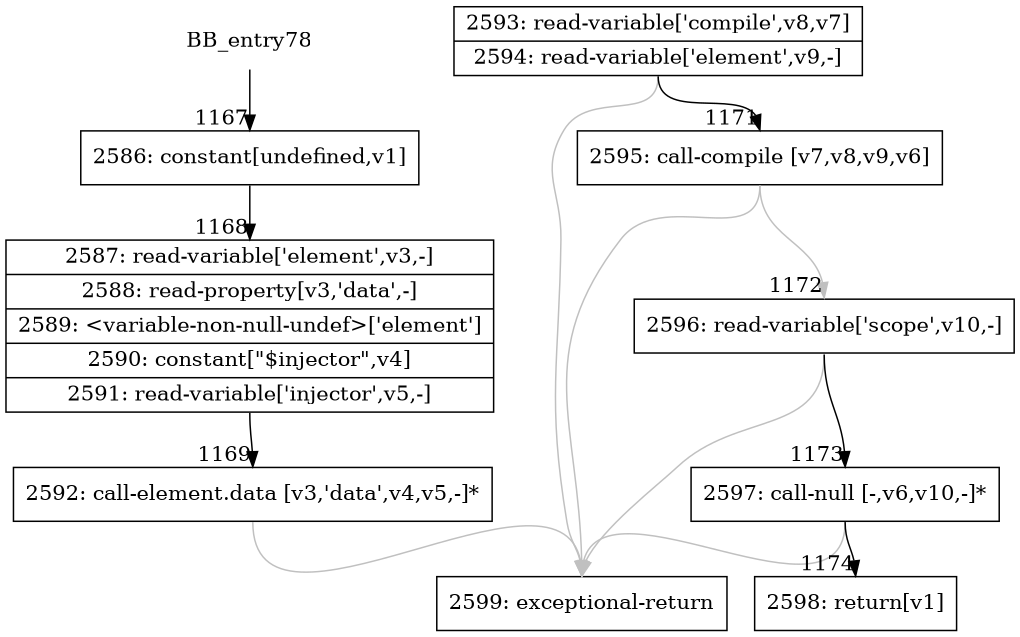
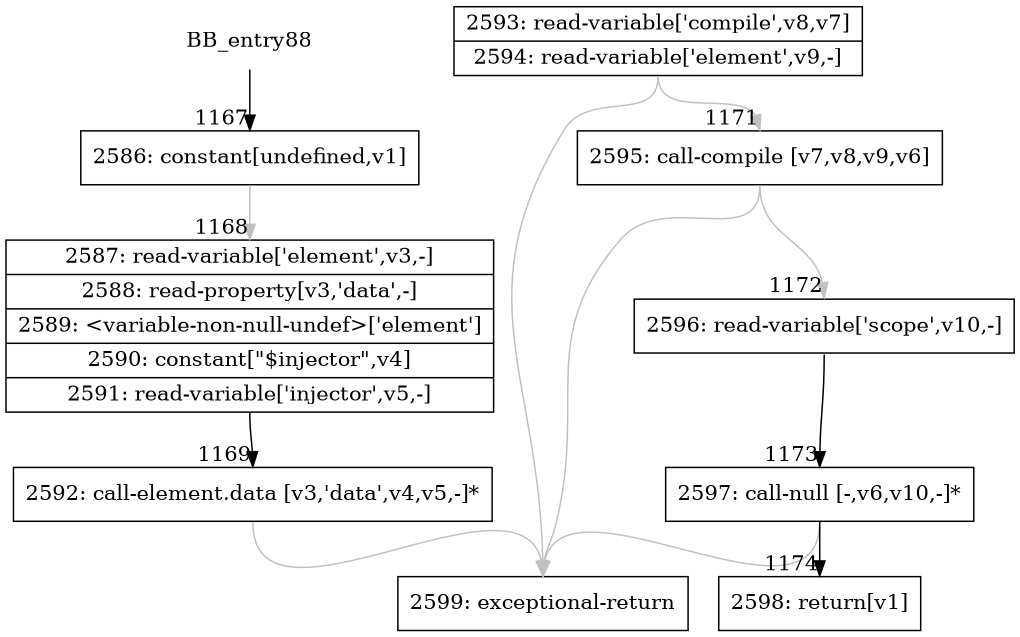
  digraph {
    rankdir=TD
    node [shape=record]
    edge [headport=n tailport=s]
-   BB_entry88 [shape=none label=BB_entry78]
+   BB_entry88 [shape=none]
    n2 [label="{2586: constant[undefined,v1]}"]
    n3 [label="{2587: read-variable['element',v3,-]|2588: read-property[v3,'data',-]|2589: \<variable-non-null-undef\>['element']|2590: constant[\"$injector\",v4]|2591: read-variable['injector',v5,-]}"]
    n4 [label="{2592: call-element.data [v3,'data',v4,v5,-]*}"]
    n5 [label="{2599: exceptional-return}"]
    n6 [label="{2593: read-variable['compile',v8,v7]|2594: read-variable['element',v9,-]}"]
    n7 [label="{2595: call-compile [v7,v8,v9,v6]}"]
    n8 [label="{2596: read-variable['scope',v10,-]}"]
    n9 [label="{2597: call-null [-,v6,v10,-]*}"]
    n10 [label="{2598: return[v1]}"]
    BB_entry88 -> n2 [headlabel="    1167"]
-   n2 -> n3 [headlabel="      1168"]
+   n2 -> n3 [headlabel="      1168" color=gray]
    n3 -> n4 [headlabel="      1169"]
    n4 -> n5 [color=gray]
    n6 -> n5 [color=gray]
-   n6 -> n7 [headlabel="      1171"]
+   n6 -> n7 [headlabel="      1171" color=gray]
    n7 -> n5 [color=gray]
    n7 -> n8 [color=gray headlabel="      1172"]
-   n8 -> n5 [color=gray]
    n8 -> n9 [headlabel="      1173"]
    n9 -> n5 [color=gray]
    n9 -> n10 [headlabel="      1174"]
  }
